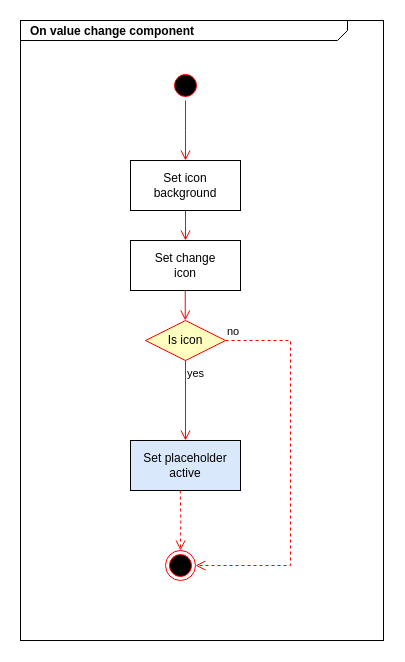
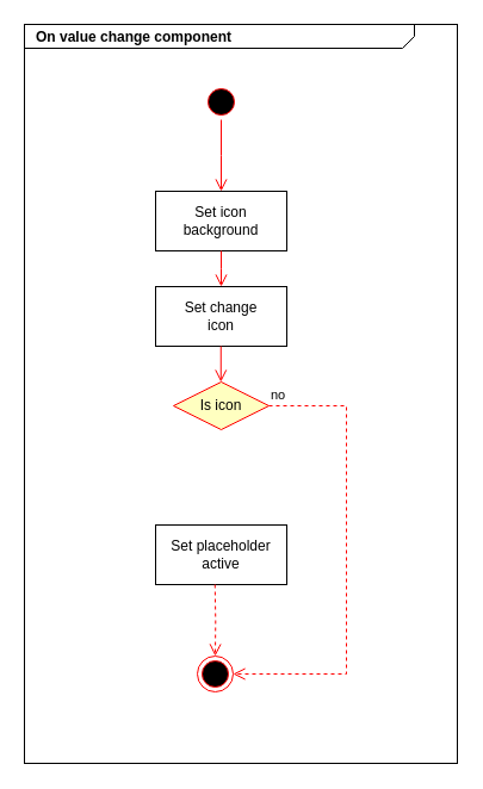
  <mxCell id="0" style=";html=1;" />
  <mxCell id="1" style=";html=1;" parent="0" />
  <mxCell id="2" value="&lt;p style=&quot;margin: 0px ; margin-top: 4px ; margin-left: 10px ; text-align: left&quot;&gt;&lt;b&gt;On value change component&lt;/b&gt;&lt;/p&gt;" style="html=1;strokeWidth=1;shape=mxgraph.sysml.package;html=1;overflow=fill;whiteSpace=wrap;fillColor=none;gradientColor=none;fontSize=12;align=center;labelX=327.64;" parent="1" vertex="1"><mxGeometry x="20" y="20" width="363" height="620" as="geometry" /></mxCell>
  <mxCell id="3" value="" style="ellipse;html=1;shape=startState;fillColor=#000000;strokeColor=#ff0000;" parent="1" vertex="1"><mxGeometry x="170" y="70" width="30" height="30" as="geometry" /></mxCell>
  <mxCell id="4" value="" style="edgeStyle=orthogonalEdgeStyle;html=1;verticalAlign=bottom;endArrow=open;endSize=8;strokeColor=#ff0000;rounded=0;" parent="1" source="3" edge="1"><mxGeometry relative="1" as="geometry"><mxPoint x="185" y="160" as="targetPoint" /></mxGeometry></mxCell>
  <mxCell id="5" value="Set icon&lt;br&gt;background" style="html=1;whiteSpace=wrap;" parent="1" vertex="1"><mxGeometry x="130" y="160" width="110" height="50" as="geometry" /></mxCell>
  <mxCell id="6" value="Set change&lt;br&gt;icon" style="html=1;whiteSpace=wrap;" parent="1" vertex="1"><mxGeometry x="130" y="240" width="110" height="50" as="geometry" /></mxCell>
  <mxCell id="7" value="Is icon" style="rhombus;whiteSpace=wrap;html=1;fontColor=#000000;fillColor=#ffffc0;strokeColor=#ff0000;" parent="1" vertex="1"><mxGeometry x="145" y="320" width="80" height="40" as="geometry" /></mxCell>
  <mxCell id="8" value="no" style="edgeStyle=orthogonalEdgeStyle;html=1;align=left;verticalAlign=bottom;endArrow=open;endSize=8;strokeColor=#ff0000;rounded=0;entryX=1;entryY=0.5;entryDx=0;entryDy=0;dashed=1;" parent="1" source="7" target="10" edge="1"><mxGeometry x="-1" relative="1" as="geometry"><mxPoint x="320" y="340" as="targetPoint" /><Array as="points"><mxPoint x="290" y="340" /><mxPoint x="290" y="565" /></Array></mxGeometry></mxCell>
- <mxCell id="9" value="yes" style="edgeStyle=orthogonalEdgeStyle;html=1;align=left;verticalAlign=top;endArrow=open;endSize=8;strokeColor=#ff0000;rounded=0;entryX=0.5;entryY=0;entryDx=0;entryDy=0;" parent="1" source="7" target="11" edge="1"><mxGeometry x="-1" relative="1" as="geometry"><mxPoint x="180" y="420" as="targetPoint" /></mxGeometry></mxCell>
  <mxCell id="10" value="" style="ellipse;html=1;shape=endState;fillColor=#000000;strokeColor=#ff0000;" parent="1" vertex="1"><mxGeometry x="165" y="550" width="30" height="30" as="geometry" /></mxCell>
- <mxCell id="11" value="Set placeholder&lt;br&gt;active" style="html=1;whiteSpace=wrap;fillColor=#dae8fc;" parent="1" vertex="1"><mxGeometry x="130" y="440" width="110" height="50" as="geometry" /></mxCell>
+ <mxCell id="11" value="Set placeholder&lt;br&gt;active" style="html=1;whiteSpace=wrap;" parent="1" vertex="1"><mxGeometry x="130" y="440" width="110" height="50" as="geometry" /></mxCell>
  <mxCell id="12" value="" style="edgeStyle=orthogonalEdgeStyle;html=1;verticalAlign=bottom;endArrow=open;endSize=8;strokeColor=#ff0000;rounded=0;exitX=0.5;exitY=1;exitDx=0;exitDy=0;" parent="1" source="5" edge="1"><mxGeometry relative="1" as="geometry"><mxPoint x="185" y="240" as="targetPoint" /><mxPoint x="184.5" y="220" as="sourcePoint" /></mxGeometry></mxCell>
  <mxCell id="13" value="" style="edgeStyle=orthogonalEdgeStyle;html=1;verticalAlign=bottom;endArrow=open;endSize=8;strokeColor=#ff0000;rounded=0;exitX=0.5;exitY=1;exitDx=0;exitDy=0;" parent="1" edge="1"><mxGeometry relative="1" as="geometry"><mxPoint x="184.76" y="320" as="targetPoint" /><mxPoint x="184.76" y="290" as="sourcePoint" /></mxGeometry></mxCell>
  <mxCell id="14" value="" style="edgeStyle=orthogonalEdgeStyle;html=1;align=left;verticalAlign=top;endArrow=open;endSize=8;strokeColor=#ff0000;rounded=0;entryX=0.5;entryY=0;entryDx=0;entryDy=0;dashed=1;" parent="1" target="10" edge="1"><mxGeometry x="-1" relative="1" as="geometry"><mxPoint x="179.76" y="570" as="targetPoint" /><mxPoint x="179.76" y="490" as="sourcePoint" /></mxGeometry></mxCell>
